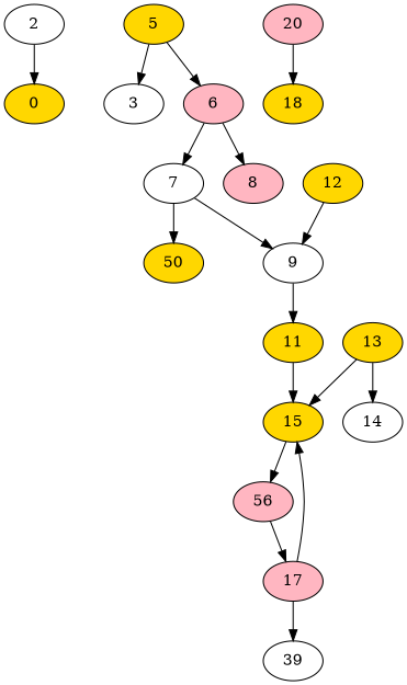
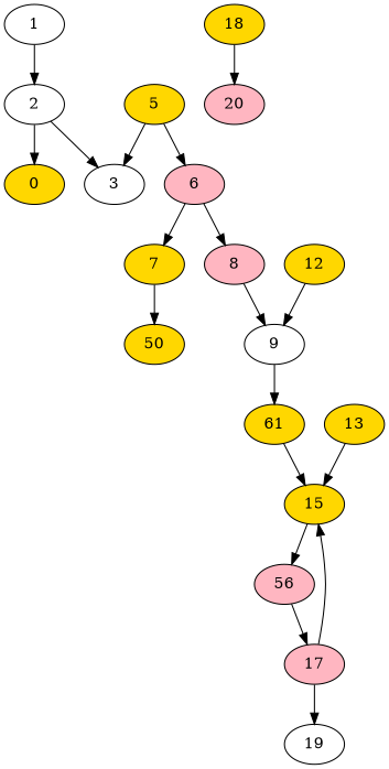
  digraph {
    node [alpha=0.01 fillcolor=gold style=filled]
+   1 [alpha=0.03 expect_size=17682432 fillcolor=white]
    2 [alpha=0.20 expect_size=30543872 fillcolor=white]
    3 [expect_size=25979904 fillcolor=white]
    n4 [alpha=0.08 expect_size=25473024 label=0]
    5 [alpha=0.17 expect_size=12848128]
    6 [alpha=0.05 expect_size=20109312 fillcolor=lightpink]
-   7 [alpha=0.10 expect_size=38413312 fillcolor=white]
+   7 [alpha=0.10 expect_size=38413312]
    8 [alpha=0.06 expect_size=39060480 fillcolor=lightpink]
    9 [alpha=0.17 expect_size=33479680 fillcolor=white]
    n10 [alpha=0.09 expect_size=37908480 label=50]
-   11 [expect_size=45739008]
+   11 [expect_size=45739008 label=61]
    15 [alpha=0.02 expect_size=26228736]
    12 [expect_size=52132864]
    13 [alpha=0.07 expect_size=51231744]
-   14 [alpha=0.02 expect_size=6368256 fillcolor=white]
    n16 [alpha=0.11 expect_size=18586624 fillcolor=lightpink label=56]
    17 [alpha=0.17 expect_size=30108672 fillcolor=lightpink]
-   19 [alpha=0.06 expect_size=21611520 fillcolor=white label=39]
+   19 [alpha=0.06 expect_size=21611520 fillcolor=white]
    18 [alpha=0.19 expect_size=6454272]
    20 [alpha=0.02 expect_size=14707712 fillcolor=lightpink]
+   1 -> 2
+   2 -> 3
    2 -> n4
    5 -> 3
    5 -> 6
    6 -> 7
    6 -> 8
-   7 -> 9
+   8 -> 9
    7 -> n10
    9 -> 11
    11 -> 15
    15 -> n16
    12 -> 9
    13 -> 15
-   13 -> 14
    n16 -> 17
    17 -> 15
    17 -> 19
-   20 -> 18
+   18 -> 20
  }
